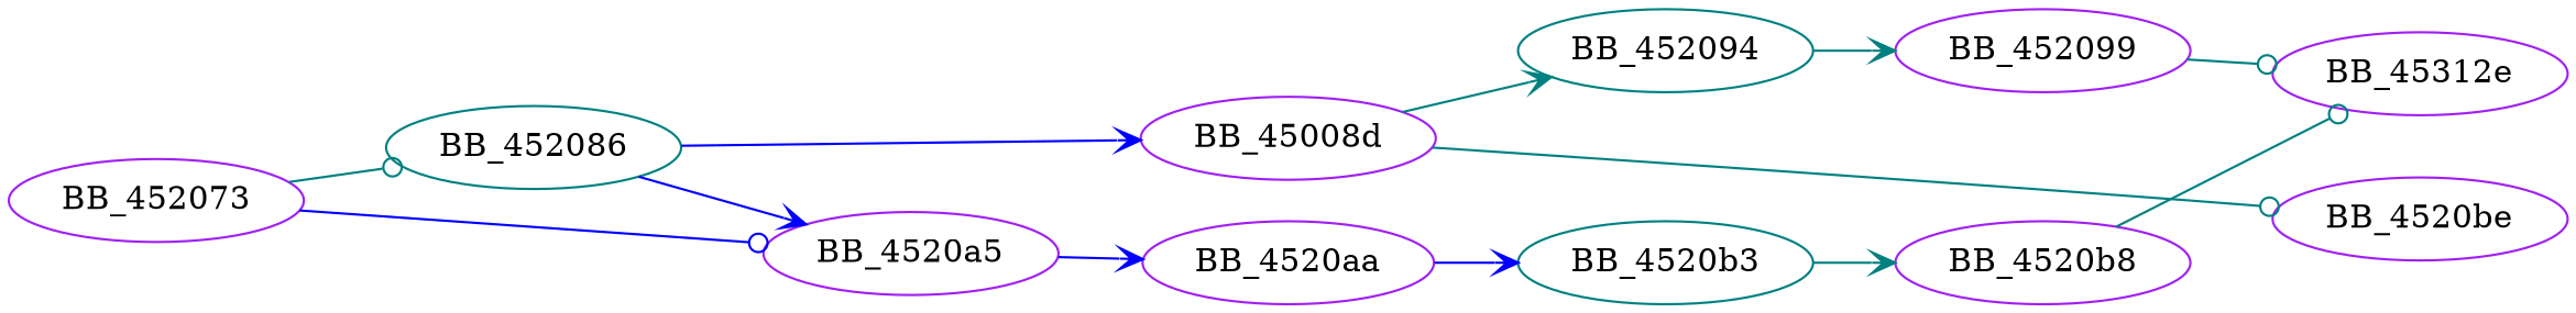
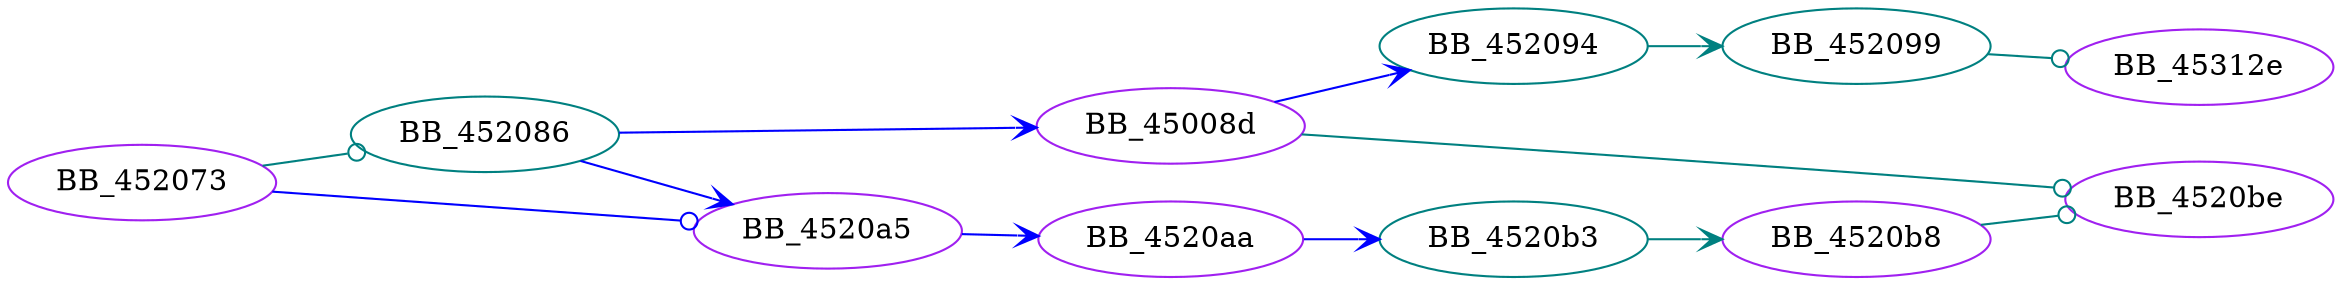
  digraph {
    rankdir=LR
    node [color=purple]
    edge [arrowhead=vee color=teal]
    BB_452086 [color=teal]
    BB_452073
    BB_4520a5
    n4 [label=BB_45008d]
    BB_4520aa
    BB_452094 [color=teal]
    BB_4520be
    BB_4520b3 [color=teal]
-   BB_452099
+   BB_452099 [color=teal]
    BB_45312e
    BB_4520b8
    BB_452086 -> BB_4520a5 [color=blue]
    BB_452086 -> n4 [color=blue]
    BB_452073 -> BB_452086 [arrowhead=odot]
    BB_452073 -> BB_4520a5 [arrowhead=odot color=blue]
    BB_4520a5 -> BB_4520aa [color=blue]
-   n4 -> BB_452094
+   n4 -> BB_452094 [color=blue]
    n4 -> BB_4520be [arrowhead=odot]
    BB_4520aa -> BB_4520b3 [color=blue]
    BB_452094 -> BB_452099
    BB_4520b3 -> BB_4520b8
    BB_452099 -> BB_45312e [arrowhead=odot]
-   BB_4520b8 -> BB_45312e [arrowhead=odot]
+   BB_4520b8 -> BB_4520be [arrowhead=odot]
  }
